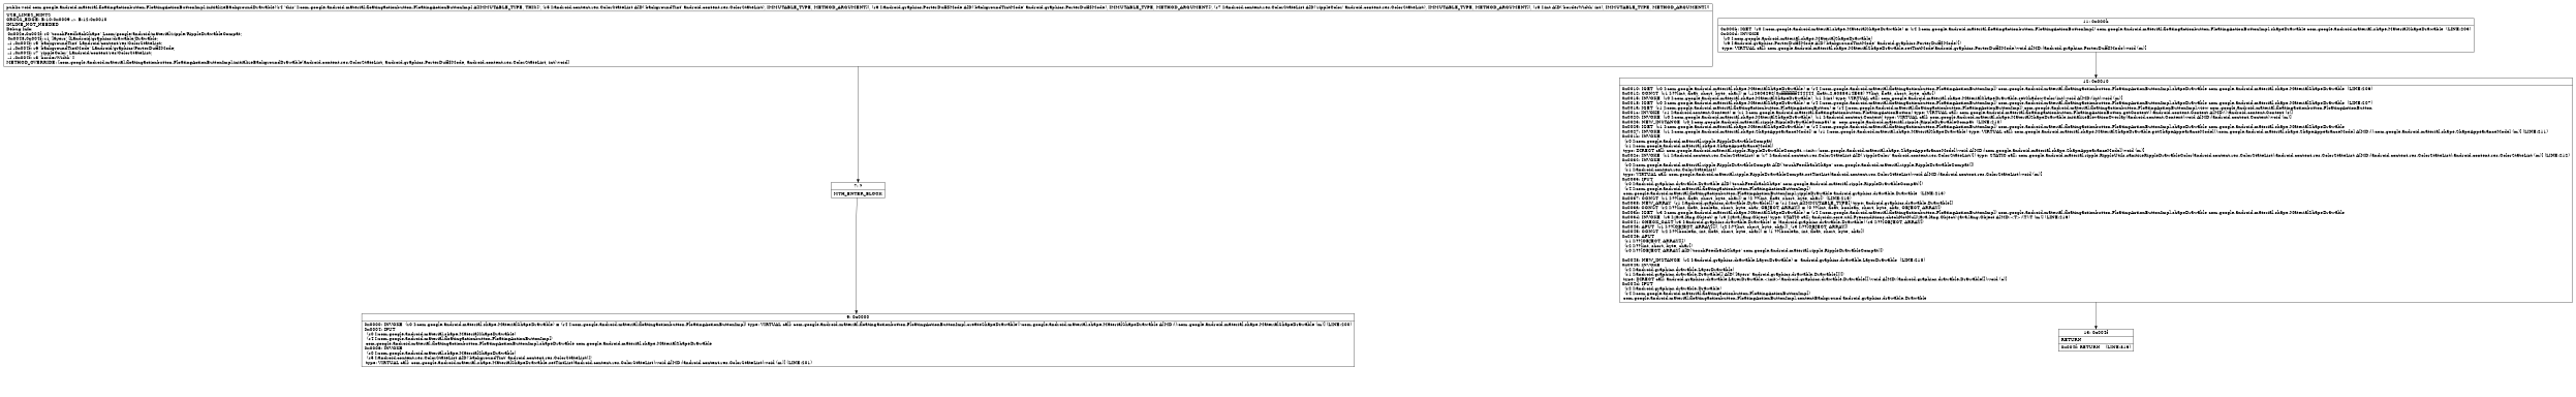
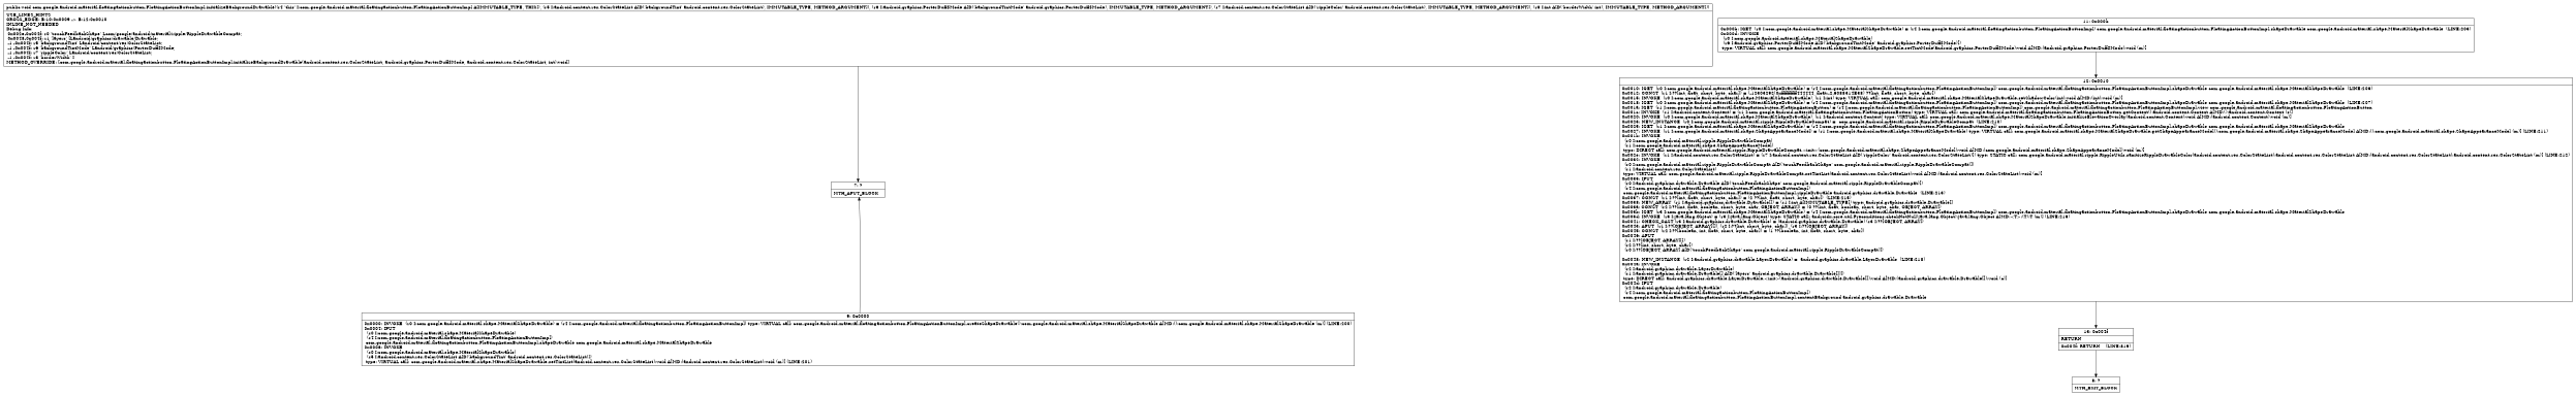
  digraph {
    node [shape=record]
-   n1 [label="{7\:\ ?|MTH_ENTER_BLOCK\l}"]
+   n1 [label="{7\:\ ?|MTH_APUT_BLOCK\l}"]
    n2 [label="{9\:\ 0x0000|0x0000: INVOKE  (r0 I:com.google.android.material.shape.MaterialShapeDrawable) = (r4 I:com.google.android.material.floatingactionbutton.FloatingActionButtonImpl) type: VIRTUAL call: com.google.android.material.floatingactionbutton.FloatingActionButtonImpl.createShapeDrawable():com.google.android.material.shape.MaterialShapeDrawable A[MD:():com.google.android.material.shape.MaterialShapeDrawable (m)] (LINE:200)\l0x0004: IPUT  \l  (r0 I:com.google.android.material.shape.MaterialShapeDrawable)\l  (r4 I:com.google.android.material.floatingactionbutton.FloatingActionButtonImpl)\l com.google.android.material.floatingactionbutton.FloatingActionButtonImpl.shapeDrawable com.google.android.material.shape.MaterialShapeDrawable \l0x0006: INVOKE  \l  (r0 I:com.google.android.material.shape.MaterialShapeDrawable)\l  (r5 I:android.content.res.ColorStateList A[D('backgroundTint' android.content.res.ColorStateList)])\l type: VIRTUAL call: com.google.android.material.shape.MaterialShapeDrawable.setTintList(android.content.res.ColorStateList):void A[MD:(android.content.res.ColorStateList):void (m)] (LINE:201)\l}"]
    n3 [label="{11\:\ 0x000b|0x000b: IGET  (r0 I:com.google.android.material.shape.MaterialShapeDrawable) = (r4 I:com.google.android.material.floatingactionbutton.FloatingActionButtonImpl) com.google.android.material.floatingactionbutton.FloatingActionButtonImpl.shapeDrawable com.google.android.material.shape.MaterialShapeDrawable  (LINE:203)\l0x000d: INVOKE  \l  (r0 I:com.google.android.material.shape.MaterialShapeDrawable)\l  (r6 I:android.graphics.PorterDuff$Mode A[D('backgroundTintMode' android.graphics.PorterDuff$Mode)])\l type: VIRTUAL call: com.google.android.material.shape.MaterialShapeDrawable.setTintMode(android.graphics.PorterDuff$Mode):void A[MD:(android.graphics.PorterDuff$Mode):void (m)]\l}"]
    n4 [label="{12\:\ 0x0010|0x0010: IGET  (r0 I:com.google.android.material.shape.MaterialShapeDrawable) = (r4 I:com.google.android.material.floatingactionbutton.FloatingActionButtonImpl) com.google.android.material.floatingactionbutton.FloatingActionButtonImpl.shapeDrawable com.google.android.material.shape.MaterialShapeDrawable  (LINE:206)\l0x0012: CONST  (r1 I:??[int, float, short, byte, char]) = (\-12303292(0xffffffffff444444, float:\-2.6088314E38) ??[int, float, short, byte, char]) \l0x0015: INVOKE  (r0 I:com.google.android.material.shape.MaterialShapeDrawable), (r1 I:int) type: VIRTUAL call: com.google.android.material.shape.MaterialShapeDrawable.setShadowColor(int):void A[MD:(int):void (m)]\l0x0018: IGET  (r0 I:com.google.android.material.shape.MaterialShapeDrawable) = (r4 I:com.google.android.material.floatingactionbutton.FloatingActionButtonImpl) com.google.android.material.floatingactionbutton.FloatingActionButtonImpl.shapeDrawable com.google.android.material.shape.MaterialShapeDrawable  (LINE:207)\l0x001a: IGET  (r1 I:com.google.android.material.floatingactionbutton.FloatingActionButton) = (r4 I:com.google.android.material.floatingactionbutton.FloatingActionButtonImpl) com.google.android.material.floatingactionbutton.FloatingActionButtonImpl.view com.google.android.material.floatingactionbutton.FloatingActionButton \l0x001c: INVOKE  (r1 I:android.content.Context) = (r1 I:com.google.android.material.floatingactionbutton.FloatingActionButton) type: VIRTUAL call: com.google.android.material.floatingactionbutton.FloatingActionButton.getContext():android.content.Context A[MD:():android.content.Context (s)]\l0x0020: INVOKE  (r0 I:com.google.android.material.shape.MaterialShapeDrawable), (r1 I:android.content.Context) type: VIRTUAL call: com.google.android.material.shape.MaterialShapeDrawable.initializeElevationOverlay(android.content.Context):void A[MD:(android.content.Context):void (m)]\l0x0023: NEW_INSTANCE  (r0 I:com.google.android.material.ripple.RippleDrawableCompat) =  com.google.android.material.ripple.RippleDrawableCompat  (LINE:210)\l0x0025: IGET  (r1 I:com.google.android.material.shape.MaterialShapeDrawable) = (r4 I:com.google.android.material.floatingactionbutton.FloatingActionButtonImpl) com.google.android.material.floatingactionbutton.FloatingActionButtonImpl.shapeDrawable com.google.android.material.shape.MaterialShapeDrawable \l0x0027: INVOKE  (r1 I:com.google.android.material.shape.ShapeAppearanceModel) = (r1 I:com.google.android.material.shape.MaterialShapeDrawable) type: VIRTUAL call: com.google.android.material.shape.MaterialShapeDrawable.getShapeAppearanceModel():com.google.android.material.shape.ShapeAppearanceModel A[MD:():com.google.android.material.shape.ShapeAppearanceModel (m)] (LINE:211)\l0x001b: INVOKE  \l  (r0 I:com.google.android.material.ripple.RippleDrawableCompat)\l  (r1 I:com.google.android.material.shape.ShapeAppearanceModel)\l type: DIRECT call: com.google.android.material.ripple.RippleDrawableCompat.\<init\>(com.google.android.material.shape.ShapeAppearanceModel):void A[MD:(com.google.android.material.shape.ShapeAppearanceModel):void (m)]\l0x002e: INVOKE  (r1 I:android.content.res.ColorStateList) = (r7 I:android.content.res.ColorStateList A[D('rippleColor' android.content.res.ColorStateList)]) type: STATIC call: com.google.android.material.ripple.RippleUtils.sanitizeRippleDrawableColor(android.content.res.ColorStateList):android.content.res.ColorStateList A[MD:(android.content.res.ColorStateList):android.content.res.ColorStateList (m)] (LINE:212)\l0x0032: INVOKE  \l  (r0 I:com.google.android.material.ripple.RippleDrawableCompat A[D('touchFeedbackShape' com.google.android.material.ripple.RippleDrawableCompat)])\l  (r1 I:android.content.res.ColorStateList)\l type: VIRTUAL call: com.google.android.material.ripple.RippleDrawableCompat.setTintList(android.content.res.ColorStateList):void A[MD:(android.content.res.ColorStateList):void (m)]\l0x0035: IPUT  \l  (r0 I:android.graphics.drawable.Drawable A[D('touchFeedbackShape' com.google.android.material.ripple.RippleDrawableCompat)])\l  (r4 I:com.google.android.material.floatingactionbutton.FloatingActionButtonImpl)\l com.google.android.material.floatingactionbutton.FloatingActionButtonImpl.rippleDrawable android.graphics.drawable.Drawable  (LINE:213)\l0x0037: CONST  (r1 I:??[int, float, short, byte, char]) = (2 ??[int, float, short, byte, char])  (LINE:215)\l0x0038: NEW_ARRAY  (r1 I:android.graphics.drawable.Drawable[]) = (r1 I:int A[IMMUTABLE_TYPE]) type: android.graphics.drawable.Drawable[] \l0x003a: CONST  (r2 I:??[int, float, boolean, short, byte, char, OBJECT, ARRAY]) = (0 ??[int, float, boolean, short, byte, char, OBJECT, ARRAY]) \l0x003b: IGET  (r3 I:com.google.android.material.shape.MaterialShapeDrawable) = (r4 I:com.google.android.material.floatingactionbutton.FloatingActionButtonImpl) com.google.android.material.floatingactionbutton.FloatingActionButtonImpl.shapeDrawable com.google.android.material.shape.MaterialShapeDrawable \l0x003d: INVOKE  (r3 I:java.lang.Object) = (r3 I:java.lang.Object) type: STATIC call: androidx.core.util.Preconditions.checkNotNull(java.lang.Object):java.lang.Object A[MD:\<T\>:(T):T (m)] (LINE:216)\l0x0041: CHECK_CAST (r3 I:android.graphics.drawable.Drawable) = (android.graphics.drawable.Drawable) (r3 I:??[OBJECT, ARRAY]) \l0x0043: APUT  (r1 I:??[OBJECT, ARRAY][]), (r2 I:??[int, short, byte, char]), (r3 I:??[OBJECT, ARRAY]) \l0x0045: CONST  (r2 I:??[boolean, int, float, short, byte, char]) = (1 ??[boolean, int, float, short, byte, char]) \l0x0046: APUT  \l  (r1 I:??[OBJECT, ARRAY][])\l  (r2 I:??[int, short, byte, char])\l  (r0 I:??[OBJECT, ARRAY] A[D('touchFeedbackShape' com.google.android.material.ripple.RippleDrawableCompat)])\l \l0x0048: NEW_INSTANCE  (r2 I:android.graphics.drawable.LayerDrawable) =  android.graphics.drawable.LayerDrawable  (LINE:218)\l0x004a: INVOKE  \l  (r2 I:android.graphics.drawable.LayerDrawable)\l  (r1 I:android.graphics.drawable.Drawable[] A[D('layers' android.graphics.drawable.Drawable[])])\l type: DIRECT call: android.graphics.drawable.LayerDrawable.\<init\>(android.graphics.drawable.Drawable[]):void A[MD:(android.graphics.drawable.Drawable[]):void (c)]\l0x004d: IPUT  \l  (r2 I:android.graphics.drawable.Drawable)\l  (r4 I:com.google.android.material.floatingactionbutton.FloatingActionButtonImpl)\l com.google.android.material.floatingactionbutton.FloatingActionButtonImpl.contentBackground android.graphics.drawable.Drawable \l}"]
    n5 [label="{13\:\ 0x004f|RETURN\l|0x004f: RETURN    (LINE:819)\l}"]
+   n6 [label="{8\:\ ?|MTH_EXIT_BLOCK\l}"]
    n7 [label="{public void com.google.android.material.floatingactionbutton.FloatingActionButtonImpl.initializeBackgroundDrawable((r4 'this' I:com.google.android.material.floatingactionbutton.FloatingActionButtonImpl A[IMMUTABLE_TYPE, THIS]), (r5 I:android.content.res.ColorStateList A[D('backgroundTint' android.content.res.ColorStateList), IMMUTABLE_TYPE, METHOD_ARGUMENT]), (r6 I:android.graphics.PorterDuff$Mode A[D('backgroundTintMode' android.graphics.PorterDuff$Mode), IMMUTABLE_TYPE, METHOD_ARGUMENT]), (r7 I:android.content.res.ColorStateList A[D('rippleColor' android.content.res.ColorStateList), IMMUTABLE_TYPE, METHOD_ARGUMENT]), (r8 I:int A[D('borderWidth' int), IMMUTABLE_TYPE, METHOD_ARGUMENT]))  | USE_LINES_HINTS\lCROSS_EDGE: B:10:0x0009 \-\> B:12:0x0010\lINLINE_NOT_NEEDED\lDebug Info:\l  0x002e\-0x004f: r0 'touchFeedbackShape' Lcom\/google\/android\/material\/ripple\/RippleDrawableCompat;\l  0x0048\-0x004f: r1 'layers' [Landroid\/graphics\/drawable\/Drawable;\l  \-1 \-0x004f: r5 'backgroundTint' Landroid\/content\/res\/ColorStateList;\l  \-1 \-0x004f: r6 'backgroundTintMode' Landroid\/graphics\/PorterDuff$Mode;\l  \-1 \-0x004f: r7 'rippleColor' Landroid\/content\/res\/ColorStateList;\l  \-1 \-0x004f: r8 'borderWidth' I\lMETHOD_OVERRIDE: [com.google.android.material.floatingactionbutton.FloatingActionButtonImpl.initializeBackgroundDrawable(android.content.res.ColorStateList, android.graphics.PorterDuff$Mode, android.content.res.ColorStateList, int):void]\l}"]
-   n1 -> n2
+   n2 -> n1
    n3 -> n4
    n4 -> n5
+   n5 -> n6
    n7 -> n1
  }
